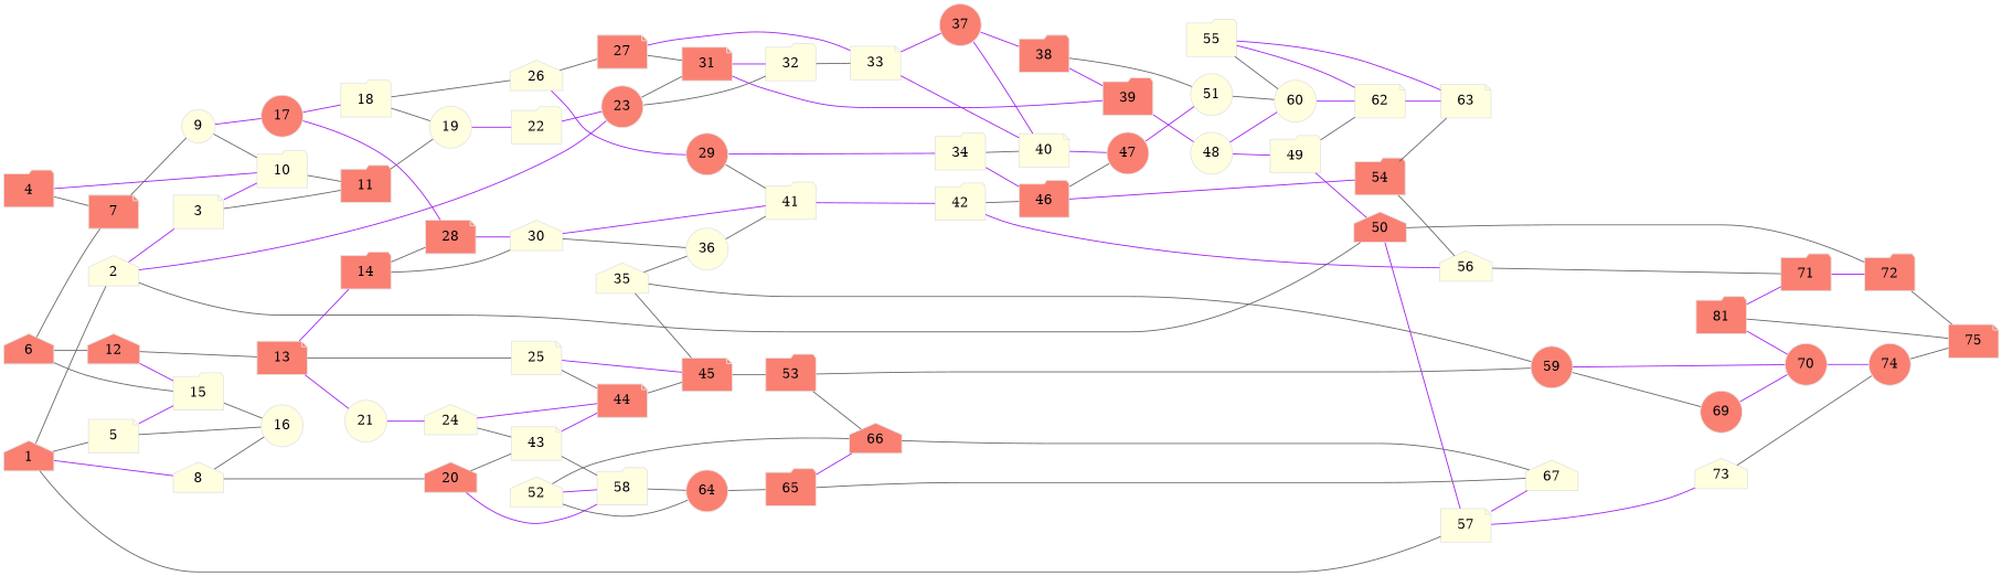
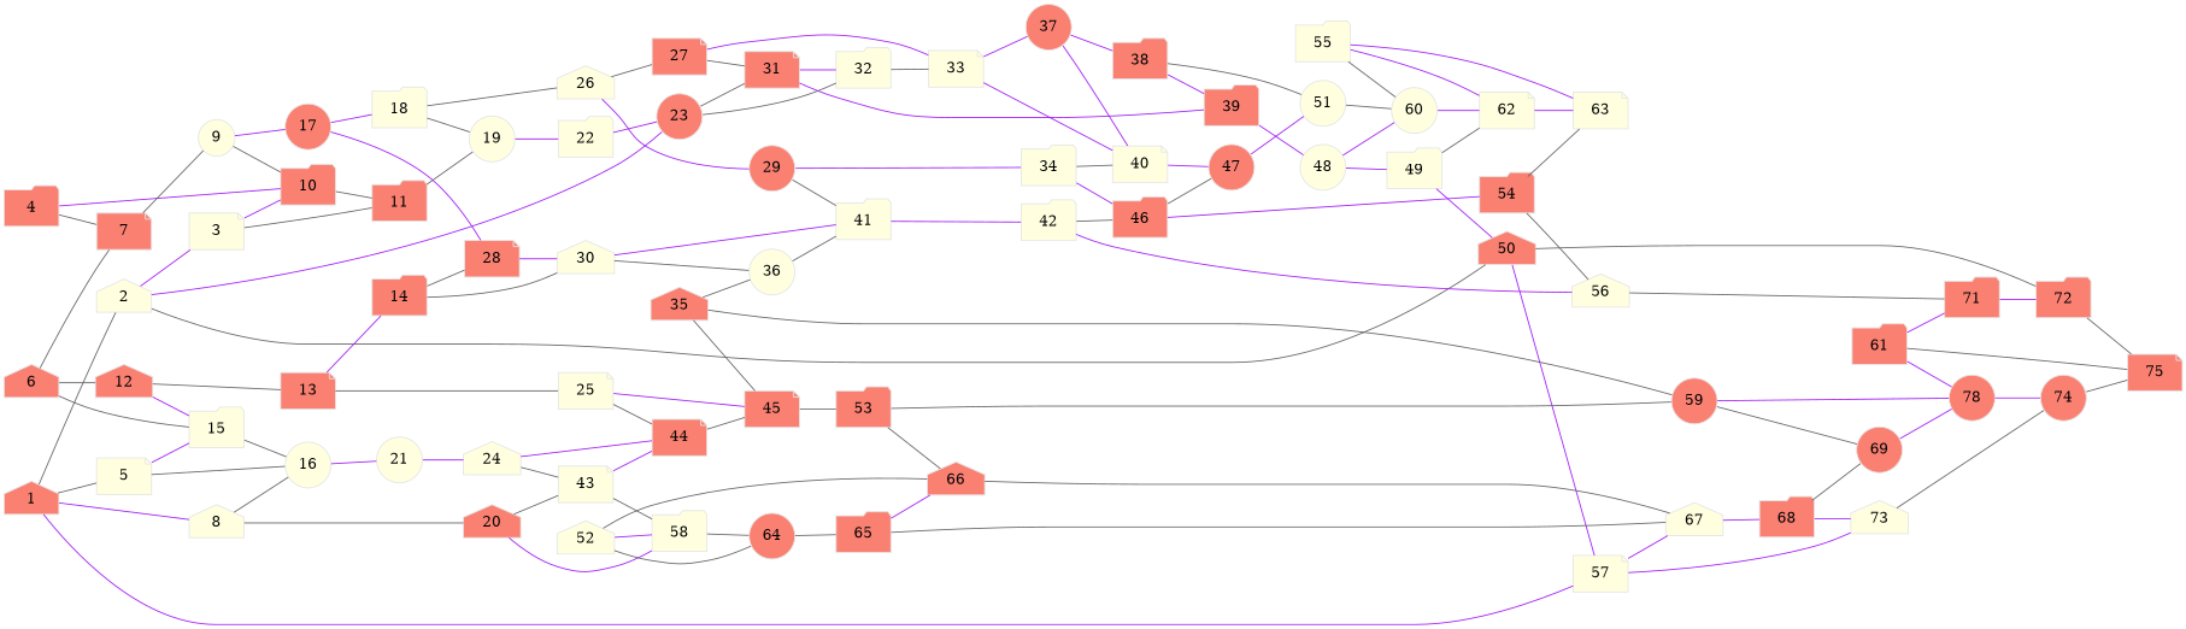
  graph {
    fontname="DejaVu Serif"
    rankdir=LR
    node [color=gray90 fillcolor=salmon fontname="DejaVu Serif" shape=folder style=filled]
    edge [color=gray40 fontname="DejaVu Serif" weight=1.0]
    1 [shape=house]
    2 [fillcolor=lightyellow shape=house]
    5 [fillcolor=lightyellow shape=note]
    8 [fillcolor=lightyellow shape=house]
    57 [fillcolor=lightyellow shape=note]
    3 [fillcolor=lightyellow shape=note]
    23 [shape=circle]
    50 [shape=house]
    15 [fillcolor=lightyellow]
    16 [fillcolor=lightyellow shape=circle]
    20 [shape=house]
    67 [fillcolor=lightyellow shape=house]
    73 [fillcolor=lightyellow shape=house]
-   10 [fillcolor=lightyellow]
+   10
    11
    31 [shape=note]
    32 [fillcolor=lightyellow]
    72
    19 [fillcolor=lightyellow shape=circle]
    4
    7 [shape=note]
    9 [fillcolor=lightyellow shape=circle]
    21 [fillcolor=lightyellow shape=circle]
    6 [shape=house]
    12 [shape=house]
    13 [shape=note]
    17 [shape=circle]
    43 [fillcolor=lightyellow shape=note]
    58 [fillcolor=lightyellow]
    28 [shape=note]
    18 [fillcolor=lightyellow]
    22 [fillcolor=lightyellow]
    14
    25 [fillcolor=lightyellow shape=note]
    30 [fillcolor=lightyellow shape=house]
    44 [shape=note]
    45 [shape=note]
    41 [fillcolor=lightyellow]
    36 [fillcolor=lightyellow shape=circle]
    24 [fillcolor=lightyellow shape=house]
    26 [fillcolor=lightyellow shape=house]
    27 [shape=note]
    29 [shape=circle]
    64 [shape=circle]
    39
    33 [fillcolor=lightyellow shape=note]
    53
    34 [fillcolor=lightyellow]
    37 [shape=circle]
    40 [fillcolor=lightyellow shape=note]
    46
    42 [fillcolor=lightyellow]
    48 [fillcolor=lightyellow shape=circle]
    38
    47 [shape=circle]
    54
-   35 [fillcolor=lightyellow shape=house]
+   35 [shape=house]
    59 [shape=circle]
    69 [shape=circle]
-   70 [shape=circle]
+   70 [shape=circle label=78]
    51 [fillcolor=lightyellow shape=circle]
    60 [fillcolor=lightyellow shape=circle]
    49 [fillcolor=lightyellow]
    56 [fillcolor=lightyellow shape=house]
    71
    66 [shape=house]
    63 [fillcolor=lightyellow shape=note]
    62 [fillcolor=lightyellow shape=note]
    75 [shape=note]
    52 [fillcolor=lightyellow shape=house]
    65
    55 [fillcolor=lightyellow]
+   68
    74 [shape=circle]
-   61 [label=81]
+   61
    1 -- 2
    1 -- 5
    1 -- 8 [color=purple]
-   1 -- 57
+   1 -- 57 [color=purple]
    2 -- 3 [color=purple]
    2 -- 23 [color=purple]
    2 -- 50
    5 -- 15 [color=purple]
    5 -- 16
    8 -- 16
    8 -- 20
    57 -- 67 [color=purple]
    57 -- 73 [color=purple]
    3 -- 10 [color=purple]
    3 -- 11
    23 -- 31
    23 -- 32
    50 -- 57 [color=purple]
    50 -- 72
    15 -- 16
-   13 -- 21 [color=purple]
+   16 -- 21 [color=purple]
    20 -- 43
    20 -- 58 [color=purple]
+   67 -- 68 [color=purple]
    73 -- 74
    10 -- 11
    11 -- 19
    31 -- 32 [color=purple]
    31 -- 39 [color=purple]
    32 -- 33
    72 -- 75
    19 -- 22 [color=purple]
    4 -- 10 [color=purple]
    4 -- 7
    7 -- 9
    9 -- 10
    9 -- 17 [color=purple]
    21 -- 24 [color=purple weight=2.0]
    6 -- 15
    6 -- 7
    6 -- 12
    12 -- 15 [color=purple]
    12 -- 13
    13 -- 14 [color=purple]
    13 -- 25
    17 -- 28 [color=purple weight=2.0]
    17 -- 18 [color=purple]
    43 -- 58
    43 -- 44 [color=purple]
    58 -- 64
    28 -- 30 [color=purple]
    18 -- 19
    18 -- 26
    22 -- 23 [color=purple]
    14 -- 28
    14 -- 30
    25 -- 44
    25 -- 45 [color=purple]
    30 -- 41 [color=purple]
    30 -- 36
    44 -- 45
    45 -- 53
    41 -- 42 [color=purple]
    36 -- 41
    24 -- 43
    24 -- 44 [color=purple]
    26 -- 27
    26 -- 29 [color=purple]
    27 -- 31
    27 -- 33 [color=purple]
    29 -- 41
    29 -- 34 [color=purple]
    64 -- 65 [weight=2.0]
    39 -- 48 [color=purple]
    33 -- 37 [color=purple]
    33 -- 40 [color=purple]
    53 -- 59
    53 -- 66
    34 -- 40
    34 -- 46 [color=purple]
    37 -- 40 [color=purple]
    37 -- 38 [color=purple]
    40 -- 47 [color=purple]
    46 -- 47
    46 -- 54 [color=purple]
    42 -- 46
    42 -- 56 [color=purple]
    48 -- 60 [color=purple]
    48 -- 49 [color=purple]
    38 -- 39 [color=purple]
    38 -- 51
    47 -- 51 [color=purple]
    54 -- 56
    54 -- 63
    35 -- 45
    35 -- 36
    35 -- 59
    59 -- 69
    59 -- 70 [color=purple]
    69 -- 70 [color=purple]
    70 -- 74 [color=purple]
    51 -- 60
    60 -- 62 [color=purple]
    49 -- 50 [color=purple]
    49 -- 62
    56 -- 71
    71 -- 72 [color=purple]
    66 -- 67
    62 -- 63 [color=purple]
    52 -- 58 [color=purple]
    52 -- 64
    52 -- 66
    65 -- 67
    65 -- 66 [color=purple]
    55 -- 60
    55 -- 63 [color=purple]
    55 -- 62 [color=purple]
+   68 -- 73 [color=purple]
+   68 -- 69
    74 -- 75 [weight=2.0]
    61 -- 70 [color=purple]
    61 -- 71 [color=purple]
    61 -- 75
  }
